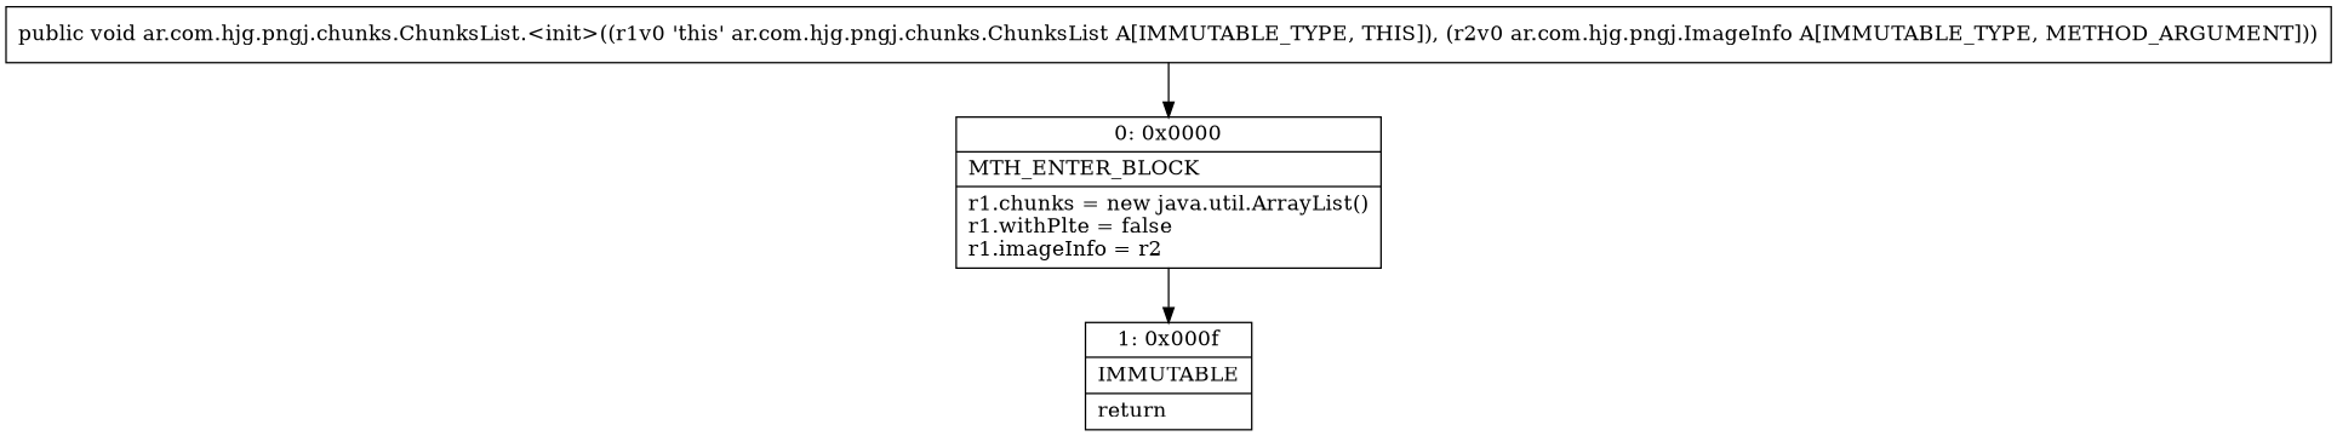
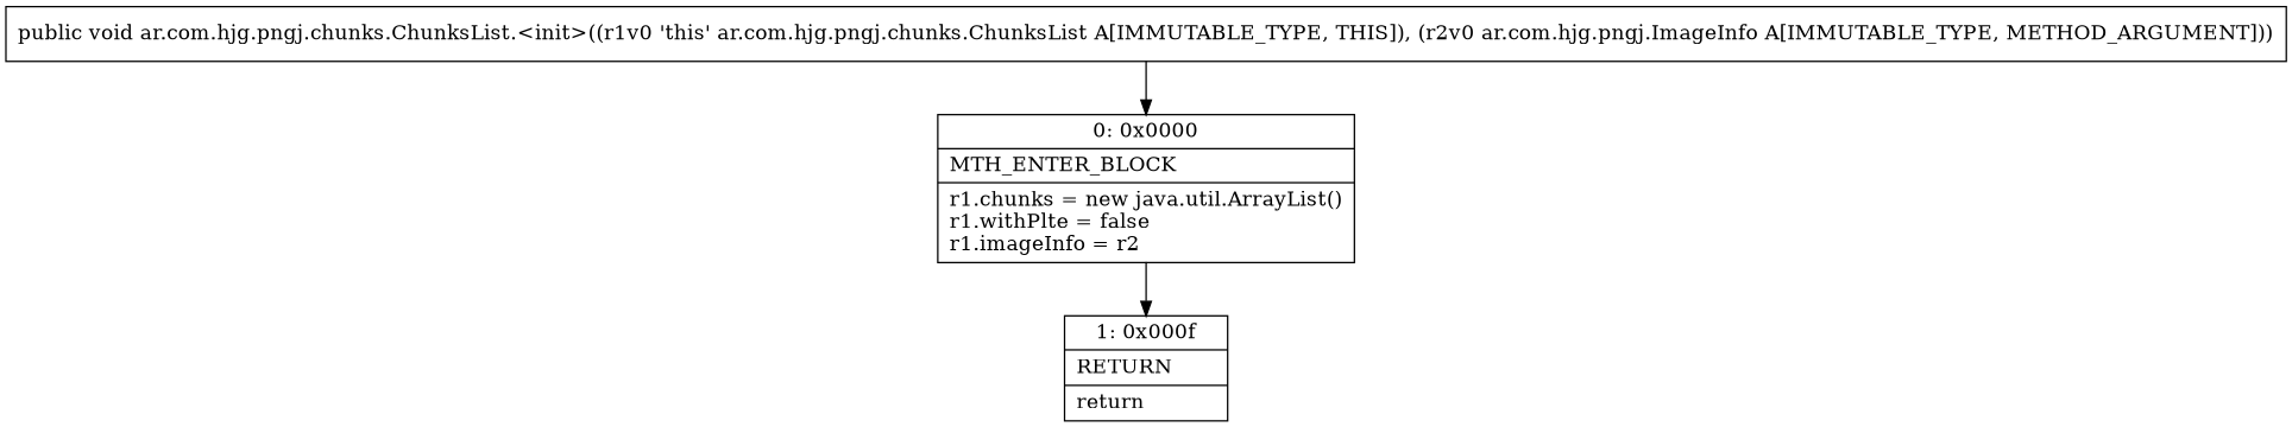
  digraph {
    node [shape=record]
    n1 [label="{0\:\ 0x0000|MTH_ENTER_BLOCK\l|r1.chunks = new java.util.ArrayList()\lr1.withPlte = false\lr1.imageInfo = r2\l}"]
-   n2 [label="{1\:\ 0x000f|IMMUTABLE\l|return\l}"]
+   n2 [label="{1\:\ 0x000f|RETURN\l|return\l}"]
    n3 [label="{public void ar.com.hjg.pngj.chunks.ChunksList.\<init\>((r1v0 'this' ar.com.hjg.pngj.chunks.ChunksList A[IMMUTABLE_TYPE, THIS]), (r2v0 ar.com.hjg.pngj.ImageInfo A[IMMUTABLE_TYPE, METHOD_ARGUMENT])) }"]
    n1 -> n2
    n3 -> n1
  }
